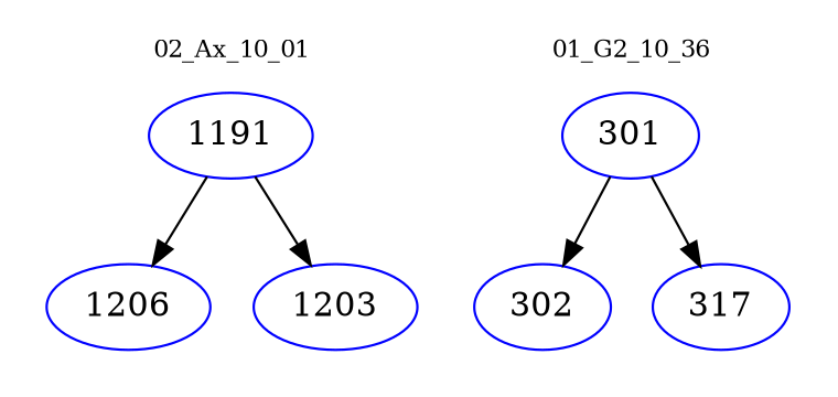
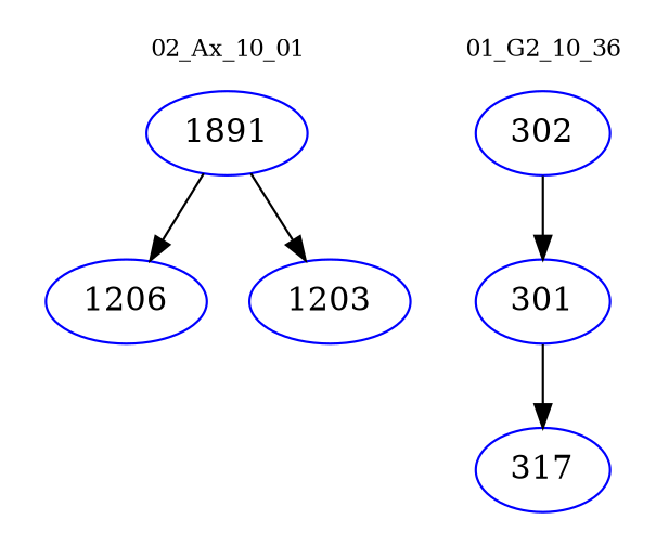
  digraph {
    node [color=blue]
    edge [color=black]
-   n1 [label=1191]
+   n1 [label=1891]
    n2 [label=1206]
    n3 [label=1203]
    n4 [label=301]
    n5 [label=302]
    n6 [label=317]
    subgraph cluster_1 {
      color=white
      fontsize=10
      label="02_Ax_10_01"
      n1
      n2
      n3
    }
    subgraph cluster_2 {
      color=white
      fontsize=10
      label="01_G2_10_36"
      n4
      n5
      n6
    }
    n1 -> n2
    n1 -> n3
-   n4 -> n5
+   n5 -> n4
    n4 -> n6
  }
